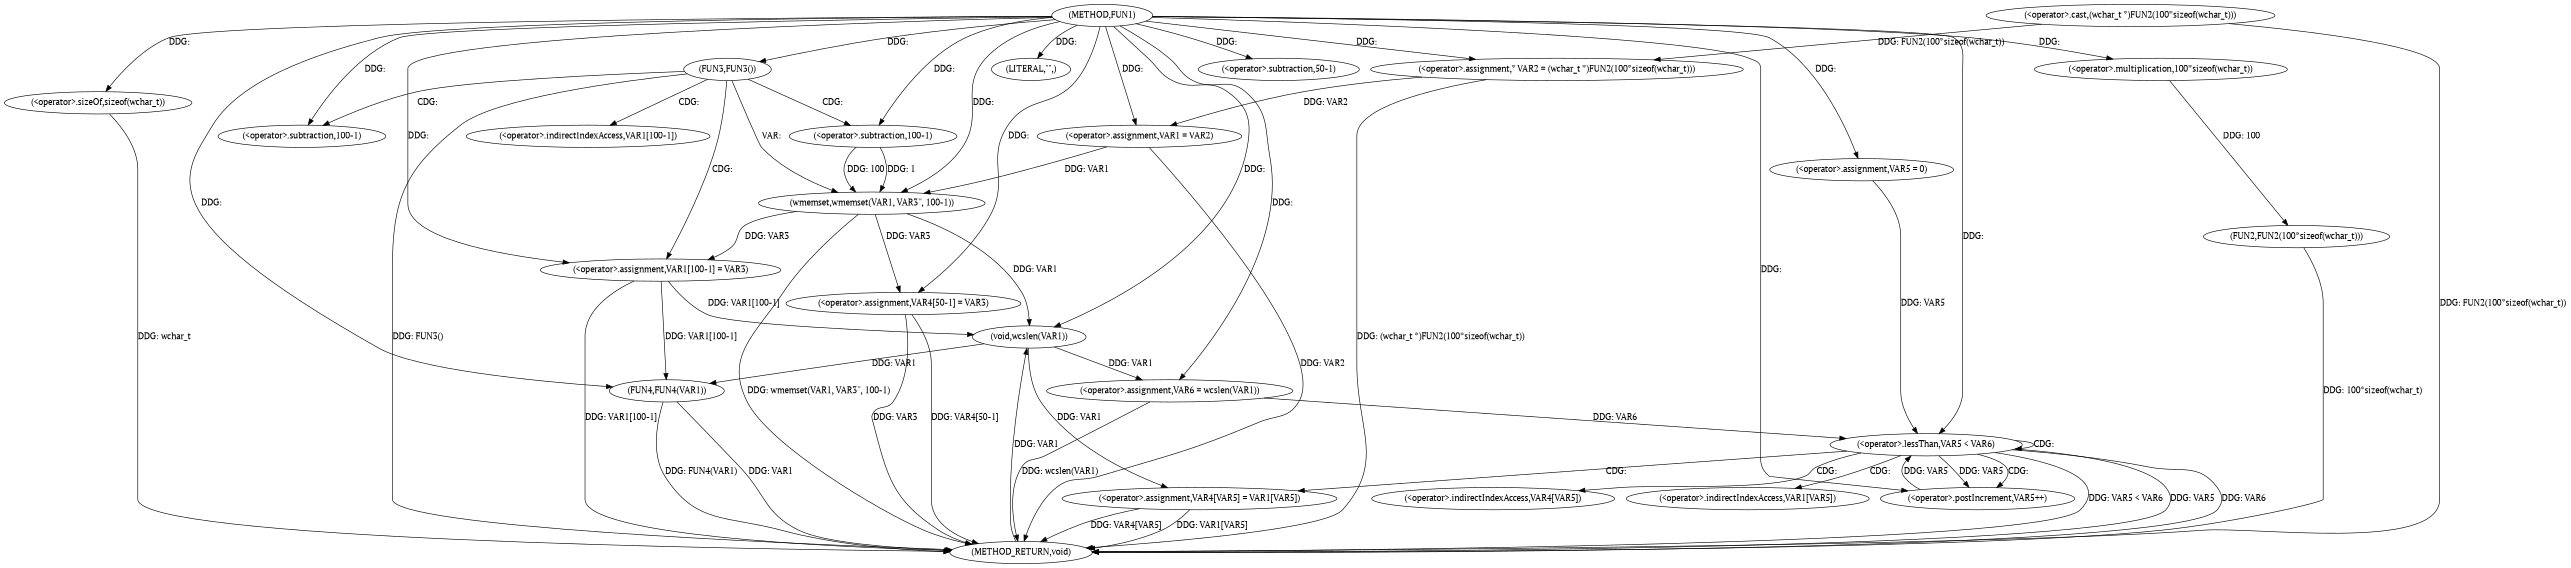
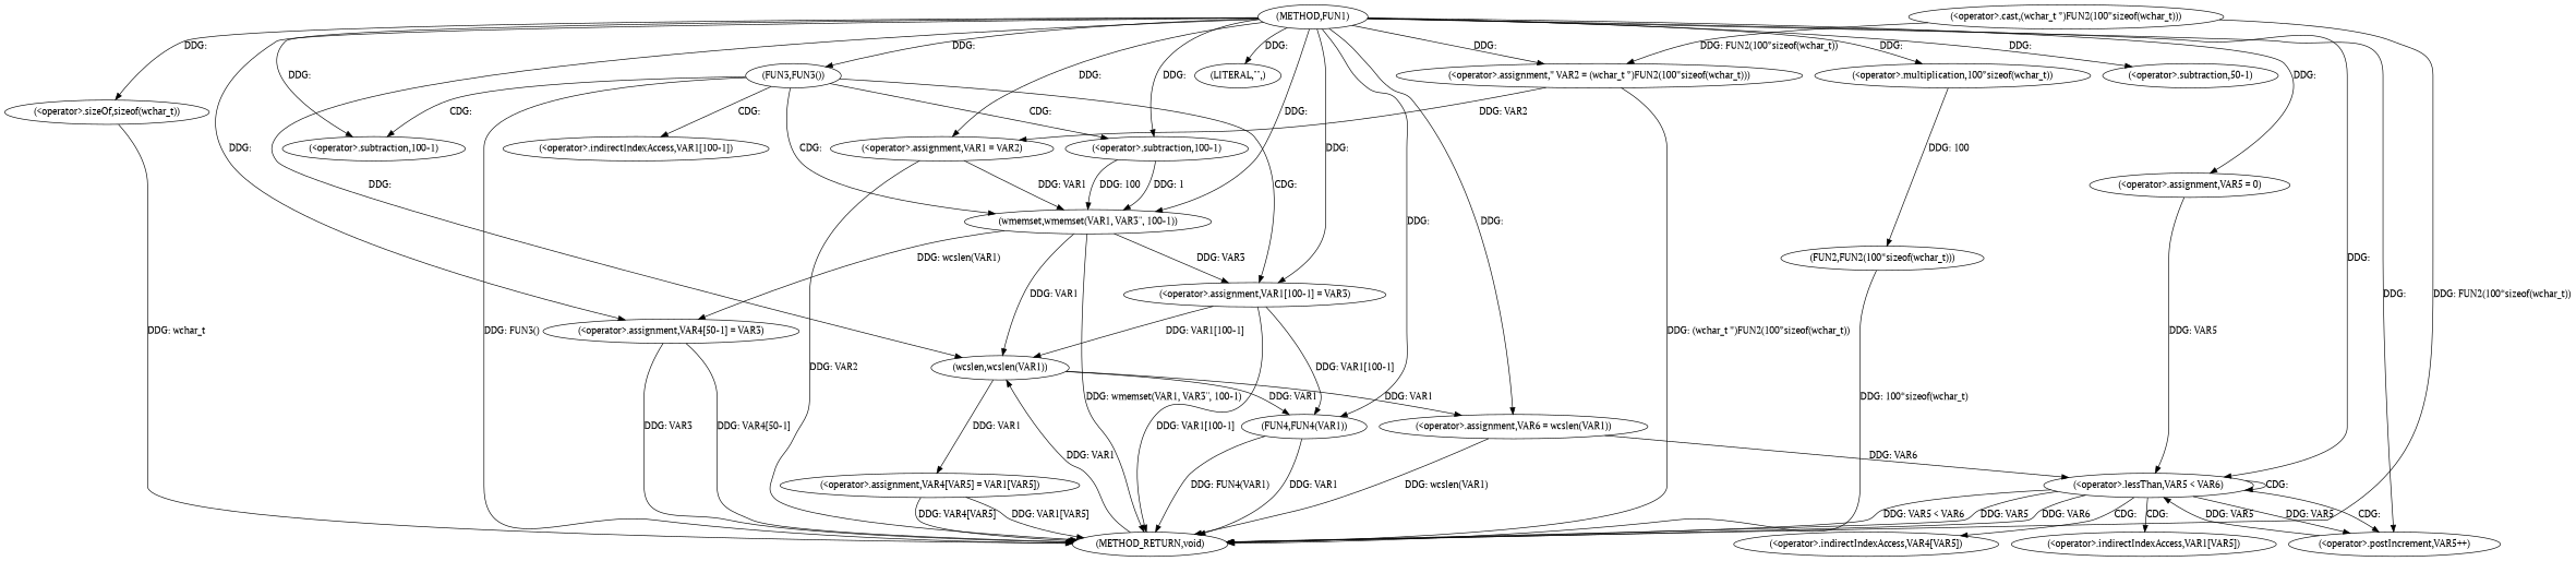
  digraph {
    fontname="PT Serif"
    node [fontname="PT Serif"]
    edge [fontname="PT Serif"]
    n1 [label="(METHOD,FUN1)"]
    n2 [label="(<operator>.assignment,* VAR2 = (wchar_t *)FUN2(100*sizeof(wchar_t)))"]
    n3 [label="(<operator>.multiplication,100*sizeof(wchar_t))"]
    n4 [label="(<operator>.sizeOf,sizeof(wchar_t))"]
    n5 [label="(<operator>.assignment,VAR1 = VAR2)"]
    n6 [label="(FUN3,FUN3())"]
    n7 [label="(wmemset,wmemset(VAR1, VAR3'', 100-1))"]
    n8 [label="(<operator>.subtraction,100-1)"]
    n9 [label="(<operator>.assignment,VAR1[100-1] = VAR3)"]
    n10 [label="(<operator>.subtraction,100-1)"]
    n11 [label="(LITERAL,\"\",)"]
    n12 [label="(<operator>.assignment,VAR6 = wcslen(VAR1))"]
-   n13 [label="(void,wcslen(VAR1))"]
+   n13 [label="(wcslen,wcslen(VAR1))"]
    n14 [label="(<operator>.assignment,VAR5 = 0)"]
    n15 [label="(<operator>.lessThan,VAR5 < VAR6)"]
    n16 [label="(<operator>.postIncrement,VAR5++)"]
    n17 [label="(<operator>.assignment,VAR4[50-1] = VAR3)"]
    n18 [label="(<operator>.subtraction,50-1)"]
    n19 [label="(FUN4,FUN4(VAR1))"]
    n20 [label="(METHOD_RETURN,void)"]
    n21 [label="(FUN2,FUN2(100*sizeof(wchar_t)))"]
    n22 [label="(<operator>.indirectIndexAccess,VAR1[100-1])"]
    n23 [label="(<operator>.assignment,VAR4[VAR5] = VAR1[VAR5])"]
    n24 [label="(<operator>.indirectIndexAccess,VAR4[VAR5])"]
    n25 [label="(<operator>.indirectIndexAccess,VAR1[VAR5])"]
    n26 [label="(<operator>.cast,(wchar_t *)FUN2(100*sizeof(wchar_t)))"]
    n1 -> n2 [label="DDG: "]
    n1 -> n3 [label="DDG: "]
    n1 -> n4 [label="DDG: "]
    n1 -> n5 [label="DDG: "]
    n1 -> n6 [label="DDG: "]
    n1 -> n7 [label="DDG: "]
    n1 -> n8 [label="DDG: "]
    n1 -> n9 [label="DDG: "]
    n1 -> n10 [label="DDG: "]
    n1 -> n11 [label="DDG: "]
    n1 -> n12 [label="DDG: "]
    n1 -> n13 [label="DDG: "]
    n1 -> n14 [label="DDG: "]
    n1 -> n15 [label="DDG: "]
    n1 -> n16 [label="DDG: "]
    n1 -> n17 [label="DDG: "]
    n1 -> n18 [label="DDG: "]
    n1 -> n19 [label="DDG: "]
    n2 -> n5 [label="DDG: VAR2"]
    n2 -> n20 [label="DDG: (wchar_t *)FUN2(100*sizeof(wchar_t))"]
    n3 -> n21 [label="DDG: 100"]
    n4 -> n20 [label="DDG: wchar_t"]
    n5 -> n7 [label="DDG: VAR1"]
    n5 -> n20 [label="DDG: VAR2"]
-   n6 -> n7 [label="VAR: "]
+   n6 -> n7 [label="CDG: "]
    n6 -> n8 [label="CDG: "]
    n6 -> n9 [label="CDG: "]
    n6 -> n10 [label="CDG: "]
    n6 -> n20 [label="DDG: FUN3()"]
    n6 -> n22 [label="CDG: "]
    n7 -> n9 [label="DDG: VAR3"]
    n7 -> n13 [label="DDG: VAR1"]
-   n7 -> n17 [label="DDG: VAR3"]
+   n7 -> n17 [label="DDG: wcslen(VAR1)"]
    n7 -> n20 [label="DDG: wmemset(VAR1, VAR3'', 100-1)"]
    n8 -> n7 [label="DDG: 100"]
    n8 -> n7 [label="DDG: 1"]
    n9 -> n13 [label="DDG: VAR1[100-1]"]
    n9 -> n19 [label="DDG: VAR1[100-1]"]
    n9 -> n20 [label="DDG: VAR1[100-1]"]
    n12 -> n15 [label="DDG: VAR6"]
    n12 -> n20 [label="DDG: wcslen(VAR1)"]
    n13 -> n12 [label="DDG: VAR1"]
    n13 -> n19 [label="DDG: VAR1"]
    n13 -> n23 [label="DDG: VAR1"]
    n14 -> n15 [label="DDG: VAR5"]
    n15 -> n15 [label="CDG: "]
    n15 -> n16 [label="DDG: VAR5"]
    n15 -> n16 [label="CDG: "]
    n15 -> n20 [label="DDG: VAR5 < VAR6"]
    n15 -> n20 [label="DDG: VAR5"]
    n15 -> n20 [label="DDG: VAR6"]
-   n15 -> n23 [label="CDG: "]
    n15 -> n24 [label="CDG: "]
    n15 -> n25 [label="CDG: "]
    n16 -> n15 [label="DDG: VAR5"]
    n17 -> n20 [label="DDG: VAR4[50-1]"]
    n17 -> n20 [label="DDG: VAR3"]
    n19 -> n20 [label="DDG: VAR1"]
    n19 -> n20 [label="DDG: FUN4(VAR1)"]
    n20 -> n13 [label="DDG: VAR1"]
    n21 -> n20 [label="DDG: 100*sizeof(wchar_t)"]
    n23 -> n20 [label="DDG: VAR4[VAR5]"]
    n23 -> n20 [label="DDG: VAR1[VAR5]"]
    n26 -> n2 [label="DDG: FUN2(100*sizeof(wchar_t))"]
    n26 -> n20 [label="DDG: FUN2(100*sizeof(wchar_t))"]
  }
